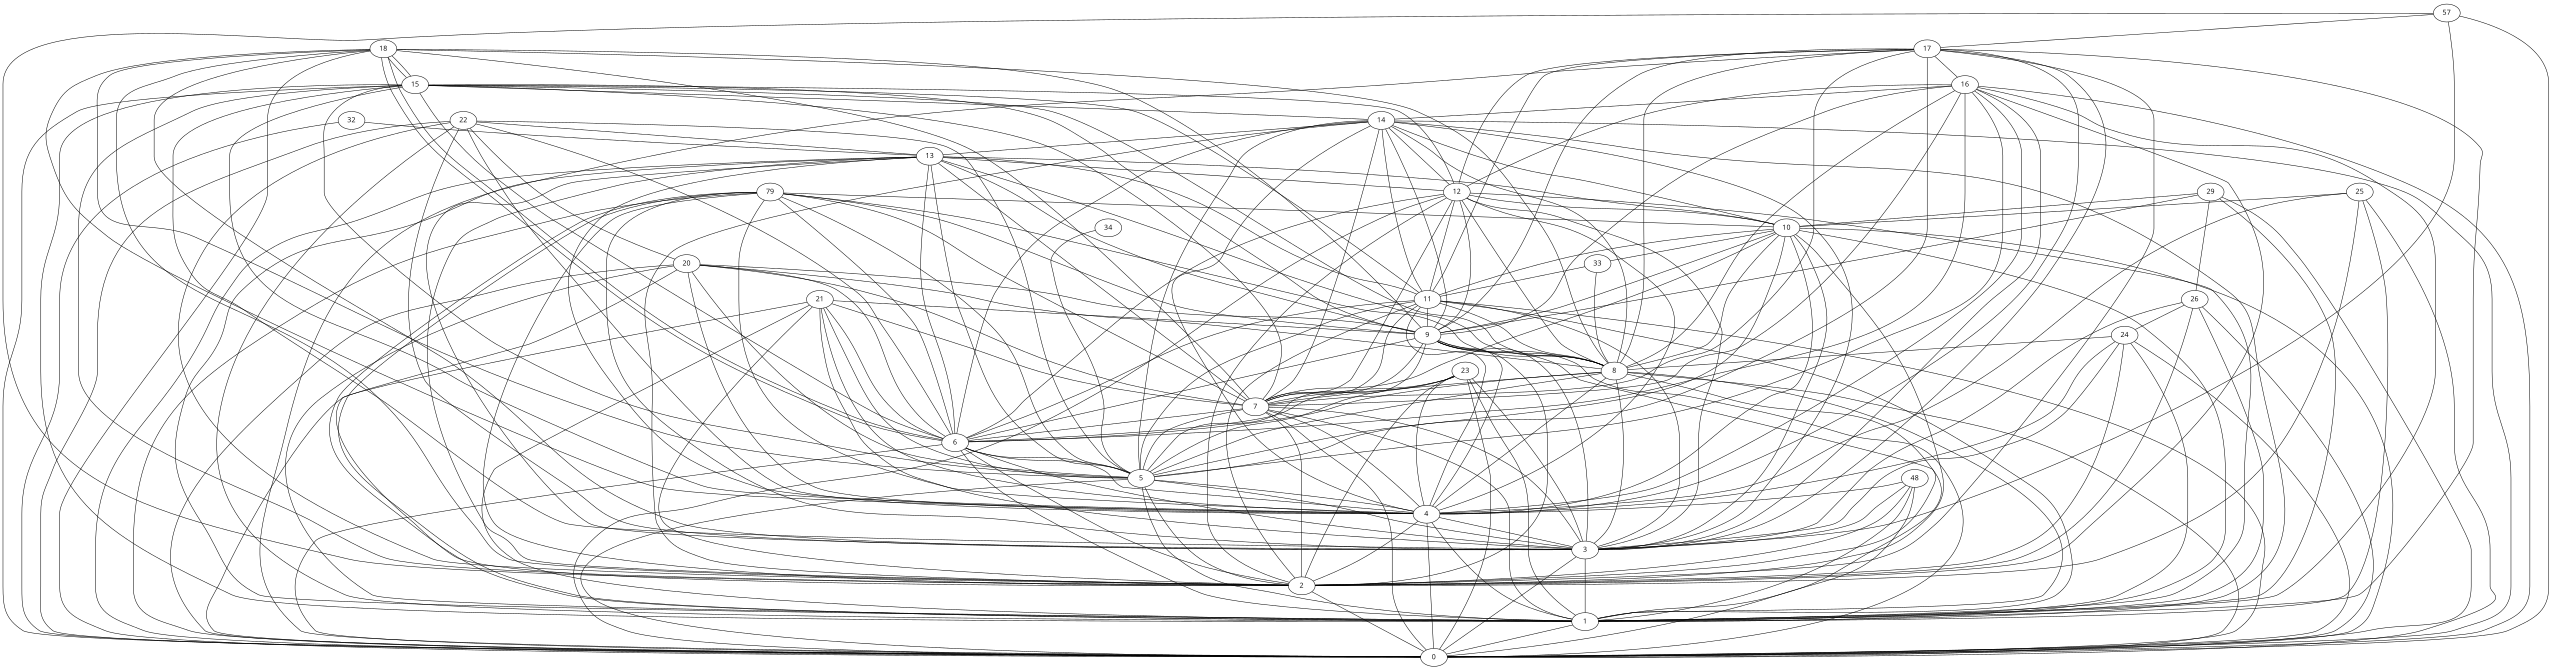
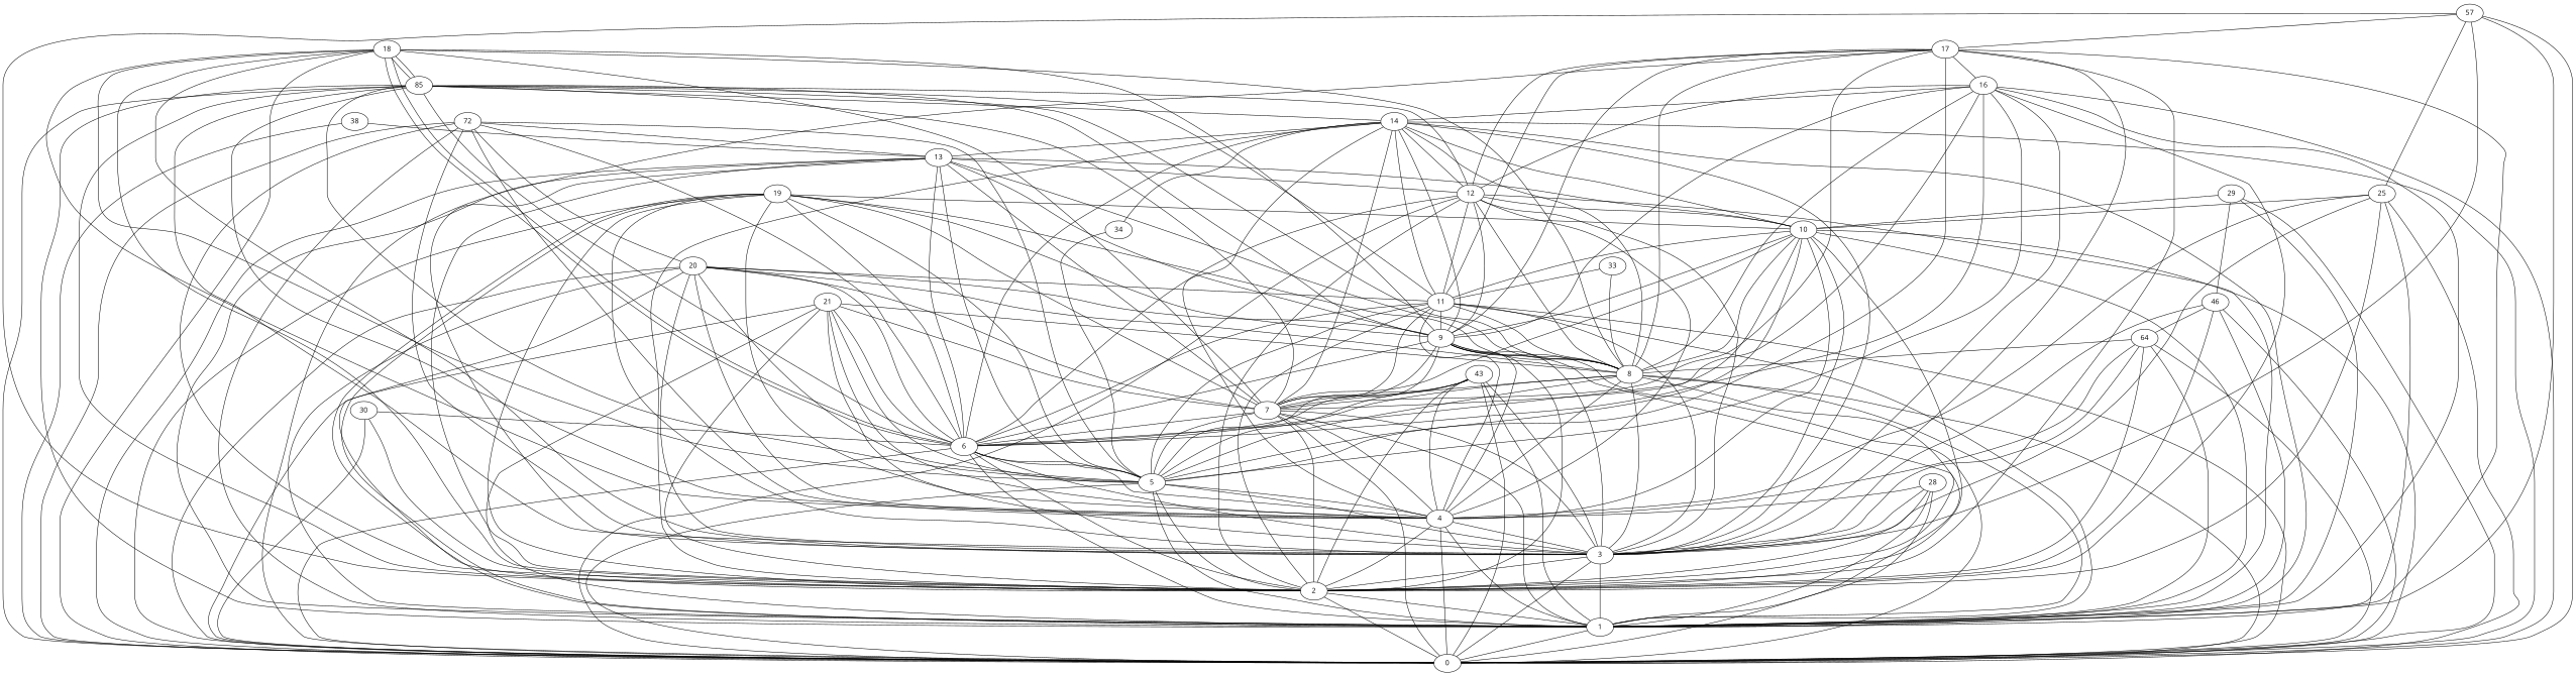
  graph {
    fontname="Open Sans"
    node [fontname="Open Sans"]
    edge [fontname="Open Sans"]
    1
    0
    2
    3
    4
    5
    6
    7
    8
    9
    10
    11
    12
    13
    14
-   15
+   15 [label=85]
    16
    17
    18
-   19 [label=79]
+   19
    20
    21
-   22
-   23
-   24
+   22 [label=72]
+   23 [label=43]
+   24 [label=64]
    25
-   26
+   26 [label=46]
    n28 [label=57]
-   28 [label=48]
+   28
    29
-   32
+   30
+   32 [label=38]
    33
    34
    1 -- 0
+   2 -- 1
    2 -- 0
    3 -- 1
    3 -- 0
+   3 -- 2
    4 -- 1
    4 -- 0
    4 -- 2
    4 -- 3
    5 -- 1
    5 -- 0
    5 -- 2
    5 -- 3
    5 -- 4
    6 -- 1
    6 -- 0
    6 -- 2
    6 -- 3
    6 -- 4
    6 -- 5
    7 -- 1
    7 -- 0
    7 -- 2
    7 -- 3
    7 -- 4
    7 -- 5
    7 -- 6
    8 -- 1
    8 -- 0
    8 -- 2
    8 -- 3
    8 -- 4
    8 -- 5
    8 -- 6
    8 -- 7
    9 -- 1
    9 -- 0
    9 -- 2
    9 -- 3
    9 -- 4
    9 -- 5
    9 -- 6
    9 -- 7
    9 -- 8
    10 -- 1
    10 -- 0
    10 -- 2
    10 -- 3
    10 -- 4
    10 -- 5
-   10 -- 33
+   10 -- 6
    10 -- 7
    10 -- 8
    10 -- 9
    11 -- 1
    11 -- 0
    11 -- 2
    11 -- 3
    11 -- 4
    11 -- 5
    11 -- 6
    11 -- 7
    11 -- 8
    11 -- 9
    11 -- 10
    12 -- 1
    12 -- 0
    12 -- 2
    12 -- 3
    12 -- 4
    12 -- 6
-   12 -- 7
    12 -- 8
    12 -- 9
    12 -- 10
    12 -- 11
    13 -- 1
    13 -- 0
    13 -- 2
    13 -- 3
-   13 -- 4
    13 -- 5
    13 -- 6
    13 -- 7
    13 -- 8
    13 -- 9
    13 -- 10
-   13 -- 11
+   20 -- 11
    13 -- 12
    14 -- 1
    14 -- 0
    14 -- 2
    14 -- 3
    14 -- 4
-   14 -- 5
+   14 -- 34
    14 -- 6
    14 -- 7
    14 -- 8
    14 -- 9
    14 -- 10
    14 -- 11
    14 -- 12
    14 -- 13
    15 -- 1
    15 -- 0
    15 -- 2
    15 -- 3
    15 -- 4
    15 -- 5
    15 -- 6
    15 -- 7
    15 -- 8
    15 -- 9
    15 -- 11
    15 -- 12
    15 -- 14
    16 -- 1
    16 -- 0
    16 -- 2
    16 -- 3
-   16 -- 4
    16 -- 5
    16 -- 6
    16 -- 7
    16 -- 8
    16 -- 9
    16 -- 12
    16 -- 14
    17 -- 1
    17 -- 0
    17 -- 2
    17 -- 3
-   17 -- 4
    17 -- 5
    17 -- 7
    17 -- 8
    17 -- 9
    17 -- 11
    17 -- 12
    17 -- 16
    18 -- 0
    18 -- 2
    18 -- 3
    18 -- 4
    18 -- 5
    18 -- 6
    18 -- 6
    18 -- 7
    18 -- 8
    18 -- 9
    18 -- 15
    18 -- 15
    19 -- 1
    19 -- 1
    19 -- 0
    19 -- 2
    19 -- 3
    19 -- 4
    19 -- 5
    19 -- 6
    19 -- 7
    19 -- 8
    19 -- 9
    19 -- 10
    20 -- 1
    20 -- 0
    20 -- 2
+   20 -- 3
    20 -- 4
    20 -- 5
    20 -- 6
    20 -- 7
    20 -- 8
    20 -- 9
    21 -- 1
    21 -- 0
    21 -- 2
    21 -- 3
    21 -- 4
    21 -- 5
    21 -- 6
    21 -- 7
-   21 -- 9
+   21 -- 8
    22 -- 1
    22 -- 0
    22 -- 2
    22 -- 3
    22 -- 4
    22 -- 5
    22 -- 6
    22 -- 13
    22 -- 20
    23 -- 1
    23 -- 0
    23 -- 2
    23 -- 3
    23 -- 4
    23 -- 5
    23 -- 6
    23 -- 7
    24 -- 1
    24 -- 0
    24 -- 2
    24 -- 3
    24 -- 4
    24 -- 8
    25 -- 1
    25 -- 0
    25 -- 2
+   25 -- 3
    25 -- 4
    25 -- 10
    26 -- 1
    26 -- 0
    26 -- 2
    26 -- 3
    26 -- 24
+   n28 -- 1
    n28 -- 0
    n28 -- 2
    n28 -- 3
    n28 -- 17
+   n28 -- 25
    28 -- 1
    28 -- 0
    28 -- 2
    28 -- 3
    28 -- 4
    29 -- 1
    29 -- 0
-   29 -- 9
    29 -- 10
    29 -- 26
+   30 -- 0
+   30 -- 2
+   30 -- 6
    32 -- 0
    32 -- 13
    33 -- 8
    33 -- 11
    34 -- 5
  }
